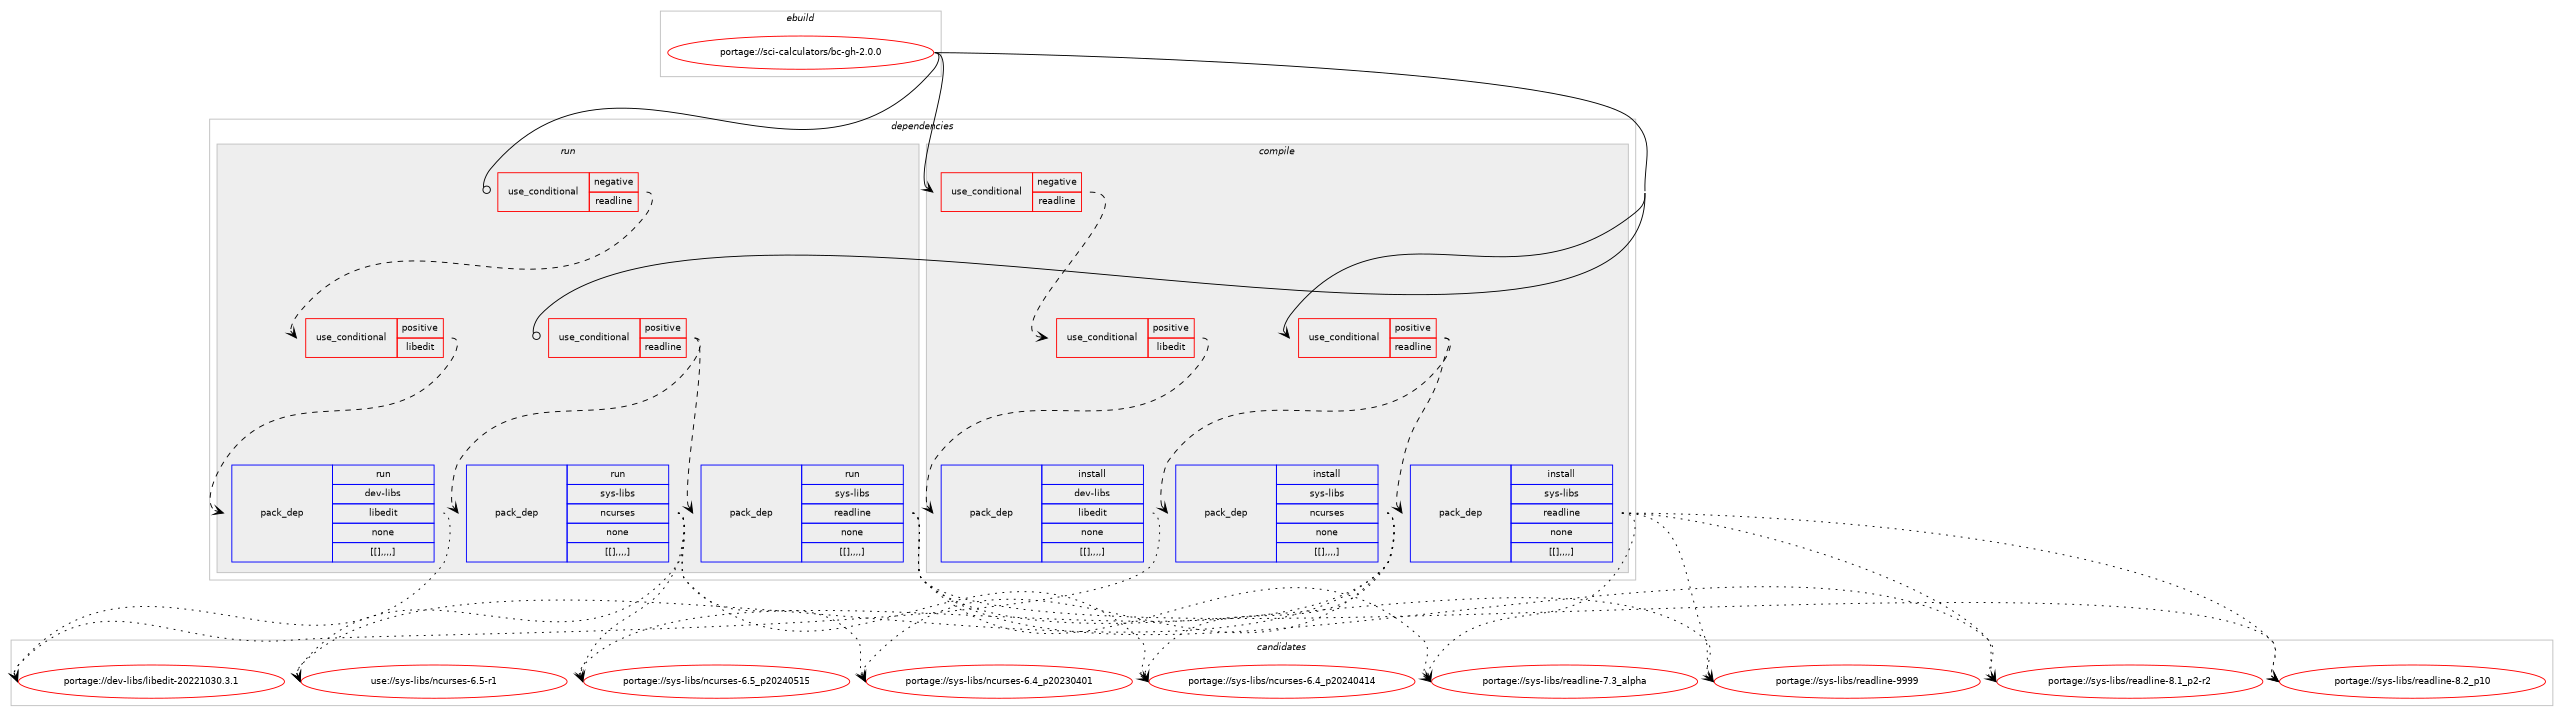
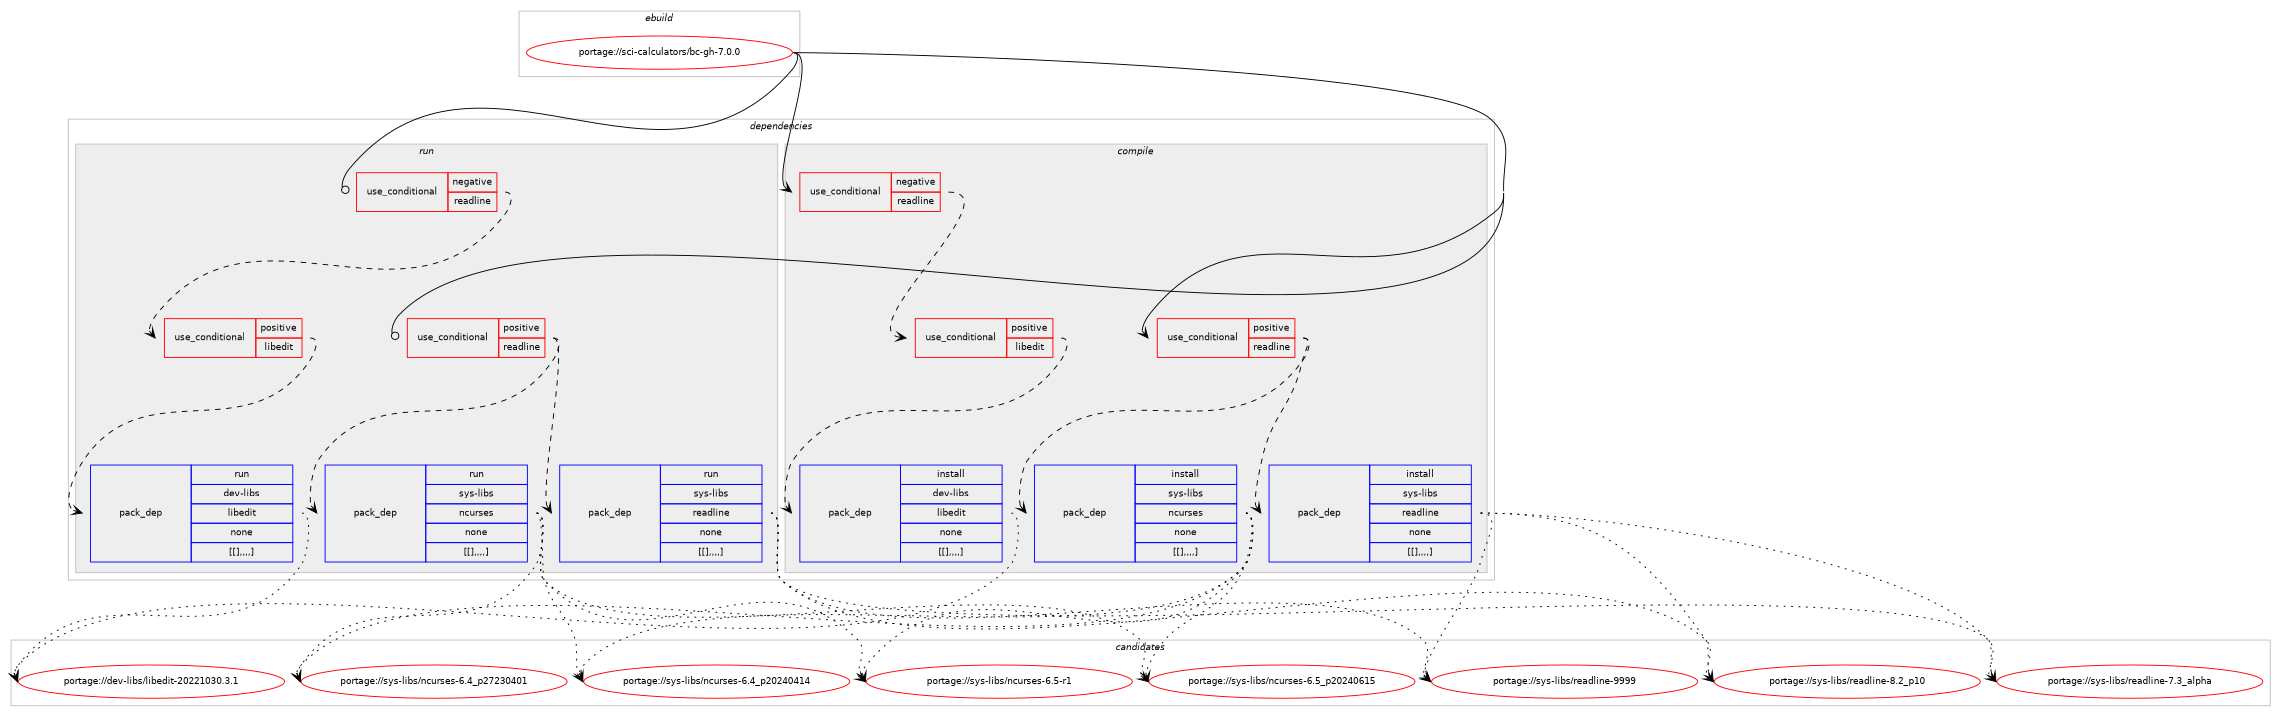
  digraph {
    compound=true
    concentrate=true
    fontname=Helvetica
    fontsize=10
    newrank=true
    rankdir=TB
    ranksep=1.5
    node [color=red fontname=Helvetica fontsize=10 shape=none]
    edge [arrowhead=vee headport=w style=dotted tailport=e weight=100]
-   n1 [label="portage://sci-calculators/bc-gh-2.0.0" width=4 shape=""]
+   n1 [label="portage://sci-calculators/bc-gh-7.0.0" width=4 shape=""]
    n2 [color=blue label=<<TABLE BORDER="0" CELLBORDER="1" CELLSPACING="0" CELLPADDING="4" WIDTH="220"><TR><TD ROWSPAN="6" CELLPADDING="30">pack_dep</TD></TR><TR><TD WIDTH="110">install</TD></TR><TR><TD>dev-libs</TD></TR><TR><TD>libedit</TD></TR><TR><TD>none</TD></TR><TR><TD>[[],,,,]</TD></TR></TABLE>>]
    n3 [label=<<TABLE BORDER="0" CELLBORDER="1" CELLSPACING="0" CELLPADDING="4"><TR><TD ROWSPAN="3" CELLPADDING="10">use_conditional</TD></TR><TR><TD>positive</TD></TR><TR><TD>libedit</TD></TR></TABLE>>]
    n4 [label=<<TABLE BORDER="0" CELLBORDER="1" CELLSPACING="0" CELLPADDING="4"><TR><TD ROWSPAN="3" CELLPADDING="10">use_conditional</TD></TR><TR><TD>negative</TD></TR><TR><TD>readline</TD></TR></TABLE>>]
    n5 [color=blue label=<<TABLE BORDER="0" CELLBORDER="1" CELLSPACING="0" CELLPADDING="4" WIDTH="220"><TR><TD ROWSPAN="6" CELLPADDING="30">pack_dep</TD></TR><TR><TD WIDTH="110">install</TD></TR><TR><TD>sys-libs</TD></TR><TR><TD>readline</TD></TR><TR><TD>none</TD></TR><TR><TD>[[],,,,]</TD></TR></TABLE>>]
    n6 [color=blue label=<<TABLE BORDER="0" CELLBORDER="1" CELLSPACING="0" CELLPADDING="4" WIDTH="220"><TR><TD ROWSPAN="6" CELLPADDING="30">pack_dep</TD></TR><TR><TD WIDTH="110">install</TD></TR><TR><TD>sys-libs</TD></TR><TR><TD>ncurses</TD></TR><TR><TD>none</TD></TR><TR><TD>[[],,,,]</TD></TR></TABLE>>]
    n7 [label=<<TABLE BORDER="0" CELLBORDER="1" CELLSPACING="0" CELLPADDING="4"><TR><TD ROWSPAN="3" CELLPADDING="10">use_conditional</TD></TR><TR><TD>positive</TD></TR><TR><TD>readline</TD></TR></TABLE>>]
    n8 [color=blue label=<<TABLE BORDER="0" CELLBORDER="1" CELLSPACING="0" CELLPADDING="4" WIDTH="220"><TR><TD ROWSPAN="6" CELLPADDING="30">pack_dep</TD></TR><TR><TD WIDTH="110">run</TD></TR><TR><TD>dev-libs</TD></TR><TR><TD>libedit</TD></TR><TR><TD>none</TD></TR><TR><TD>[[],,,,]</TD></TR></TABLE>>]
    n9 [label=<<TABLE BORDER="0" CELLBORDER="1" CELLSPACING="0" CELLPADDING="4"><TR><TD ROWSPAN="3" CELLPADDING="10">use_conditional</TD></TR><TR><TD>positive</TD></TR><TR><TD>libedit</TD></TR></TABLE>>]
    n10 [label=<<TABLE BORDER="0" CELLBORDER="1" CELLSPACING="0" CELLPADDING="4"><TR><TD ROWSPAN="3" CELLPADDING="10">use_conditional</TD></TR><TR><TD>negative</TD></TR><TR><TD>readline</TD></TR></TABLE>>]
    n11 [color=blue label=<<TABLE BORDER="0" CELLBORDER="1" CELLSPACING="0" CELLPADDING="4" WIDTH="220"><TR><TD ROWSPAN="6" CELLPADDING="30">pack_dep</TD></TR><TR><TD WIDTH="110">run</TD></TR><TR><TD>sys-libs</TD></TR><TR><TD>readline</TD></TR><TR><TD>none</TD></TR><TR><TD>[[],,,,]</TD></TR></TABLE>>]
    n12 [color=blue label=<<TABLE BORDER="0" CELLBORDER="1" CELLSPACING="0" CELLPADDING="4" WIDTH="220"><TR><TD ROWSPAN="6" CELLPADDING="30">pack_dep</TD></TR><TR><TD WIDTH="110">run</TD></TR><TR><TD>sys-libs</TD></TR><TR><TD>ncurses</TD></TR><TR><TD>none</TD></TR><TR><TD>[[],,,,]</TD></TR></TABLE>>]
    n13 [label=<<TABLE BORDER="0" CELLBORDER="1" CELLSPACING="0" CELLPADDING="4"><TR><TD ROWSPAN="3" CELLPADDING="10">use_conditional</TD></TR><TR><TD>positive</TD></TR><TR><TD>readline</TD></TR></TABLE>>]
    n14 [label="portage://dev-libs/libedit-20221030.3.1" width=4 shape=""]
    n15 [label="portage://sys-libs/readline-9999" width=4 shape=""]
    n16 [label="portage://sys-libs/readline-7.3_alpha" width=4 shape=""]
    n17 [label="portage://sys-libs/readline-8.2_p10" width=4 shape=""]
-   n18 [label="portage://sys-libs/readline-8.1_p2-r2" width=4 shape=""]
-   n19 [label="portage://sys-libs/ncurses-6.5_p20240515" width=4 shape=""]
-   n20 [label="use://sys-libs/ncurses-6.5-r1" width=4 shape=""]
+   n19 [label="portage://sys-libs/ncurses-6.5_p20240615" width=4 shape=""]
+   n20 [label="portage://sys-libs/ncurses-6.5-r1" width=4 shape=""]
    n21 [label="portage://sys-libs/ncurses-6.4_p20240414" width=4 shape=""]
-   n22 [label="portage://sys-libs/ncurses-6.4_p20230401" width=4 shape=""]
+   n22 [label="portage://sys-libs/ncurses-6.4_p27230401" width=4 shape=""]
    subgraph cluster_1 {
      color=gray
      label=<<i>ebuild</i>>
      n1
    }
    subgraph cluster_2 {
      color=gray
      label=<<i>dependencies</i>>
      subgraph cluster_3 {
        color=gray
        fillcolor="#eeeeee"
        label=<<i>compile</i>>
        style=filled
        subgraph sub_4 {
          color=gray
          fillcolor="#eeeeee"
          label=<<i>compile</i>>
          style=filled
          n4
          subgraph sub_5 {
            color=gray
            fillcolor="#eeeeee"
            label=<<i>compile</i>>
            style=filled
            n3
            subgraph sub_6 {
              color=gray
              fillcolor="#eeeeee"
              label=<<i>compile</i>>
              style=filled
              n2
            }
          }
        }
        subgraph sub_7 {
          color=gray
          fillcolor="#eeeeee"
          label=<<i>compile</i>>
          style=filled
          n7
          subgraph sub_8 {
            color=gray
            fillcolor="#eeeeee"
            label=<<i>compile</i>>
            style=filled
            n5
          }
          subgraph sub_9 {
            color=gray
            fillcolor="#eeeeee"
            label=<<i>compile</i>>
            style=filled
            n6
          }
        }
      }
      subgraph cluster_10 {
        color=gray
        fillcolor="#eeeeee"
        label=<<i>compile and run</i>>
        style=filled
      }
      subgraph cluster_11 {
        color=gray
        fillcolor="#eeeeee"
        label=<<i>run</i>>
        style=filled
        subgraph sub_12 {
          color=gray
          fillcolor="#eeeeee"
          label=<<i>run</i>>
          style=filled
          n10
          subgraph sub_13 {
            color=gray
            fillcolor="#eeeeee"
            label=<<i>run</i>>
            style=filled
            n9
            subgraph sub_14 {
              color=gray
              fillcolor="#eeeeee"
              label=<<i>run</i>>
              style=filled
              n8
            }
          }
        }
        subgraph sub_15 {
          color=gray
          fillcolor="#eeeeee"
          label=<<i>run</i>>
          style=filled
          n13
          subgraph sub_16 {
            color=gray
            fillcolor="#eeeeee"
            label=<<i>run</i>>
            style=filled
            n11
          }
          subgraph sub_17 {
            color=gray
            fillcolor="#eeeeee"
            label=<<i>run</i>>
            style=filled
            n12
          }
        }
      }
    }
    subgraph cluster_18 {
      color=gray
      label=<<i>candidates</i>>
      rank=same
      subgraph sub_19 {
        color=black
        label=<<i>candidates</i>>
        nodesep=1
        rank=same
        n14
      }
      subgraph sub_20 {
        color=black
        label=<<i>candidates</i>>
        nodesep=1
        rank=same
        n15
        n16
        n17
-       n18
      }
      subgraph sub_21 {
        color=black
        label=<<i>candidates</i>>
        nodesep=1
        rank=same
        n19
        n20
        n21
        n22
      }
      subgraph sub_22 {
        color=black
        label=<<i>candidates</i>>
        nodesep=1
        rank=same
        n14
      }
      subgraph sub_23 {
        color=black
        label=<<i>candidates</i>>
        nodesep=1
        rank=same
        n15
        n16
        n17
-       n18
      }
      subgraph sub_24 {
        color=black
        label=<<i>candidates</i>>
        nodesep=1
        rank=same
        n19
        n20
        n21
        n22
      }
    }
    n1 -> n4 [style=solid weight=20]
    n1 -> n7 [style=solid weight=20]
    n1 -> n10 [arrowhead=odot style=solid weight=20]
    n1 -> n13 [arrowhead=odot style=solid weight=20]
    n2 -> n14
    n3 -> n2 [style=dashed weight=20]
    n4 -> n3 [style=dashed weight=20]
    n5 -> n15
    n5 -> n16
    n5 -> n17
-   n5 -> n18
    n6 -> n19
    n6 -> n20
    n6 -> n21
    n6 -> n22
    n7 -> n5 [style=dashed weight=20]
    n7 -> n6 [style=dashed weight=20]
    n8 -> n14
    n9 -> n8 [style=dashed weight=20]
    n10 -> n9 [style=dashed weight=20]
    n11 -> n15
    n11 -> n16
    n11 -> n17
-   n11 -> n18
    n12 -> n19
    n12 -> n20
    n12 -> n21
    n12 -> n22
    n13 -> n11 [style=dashed weight=20]
    n13 -> n12 [style=dashed weight=20]
  }
